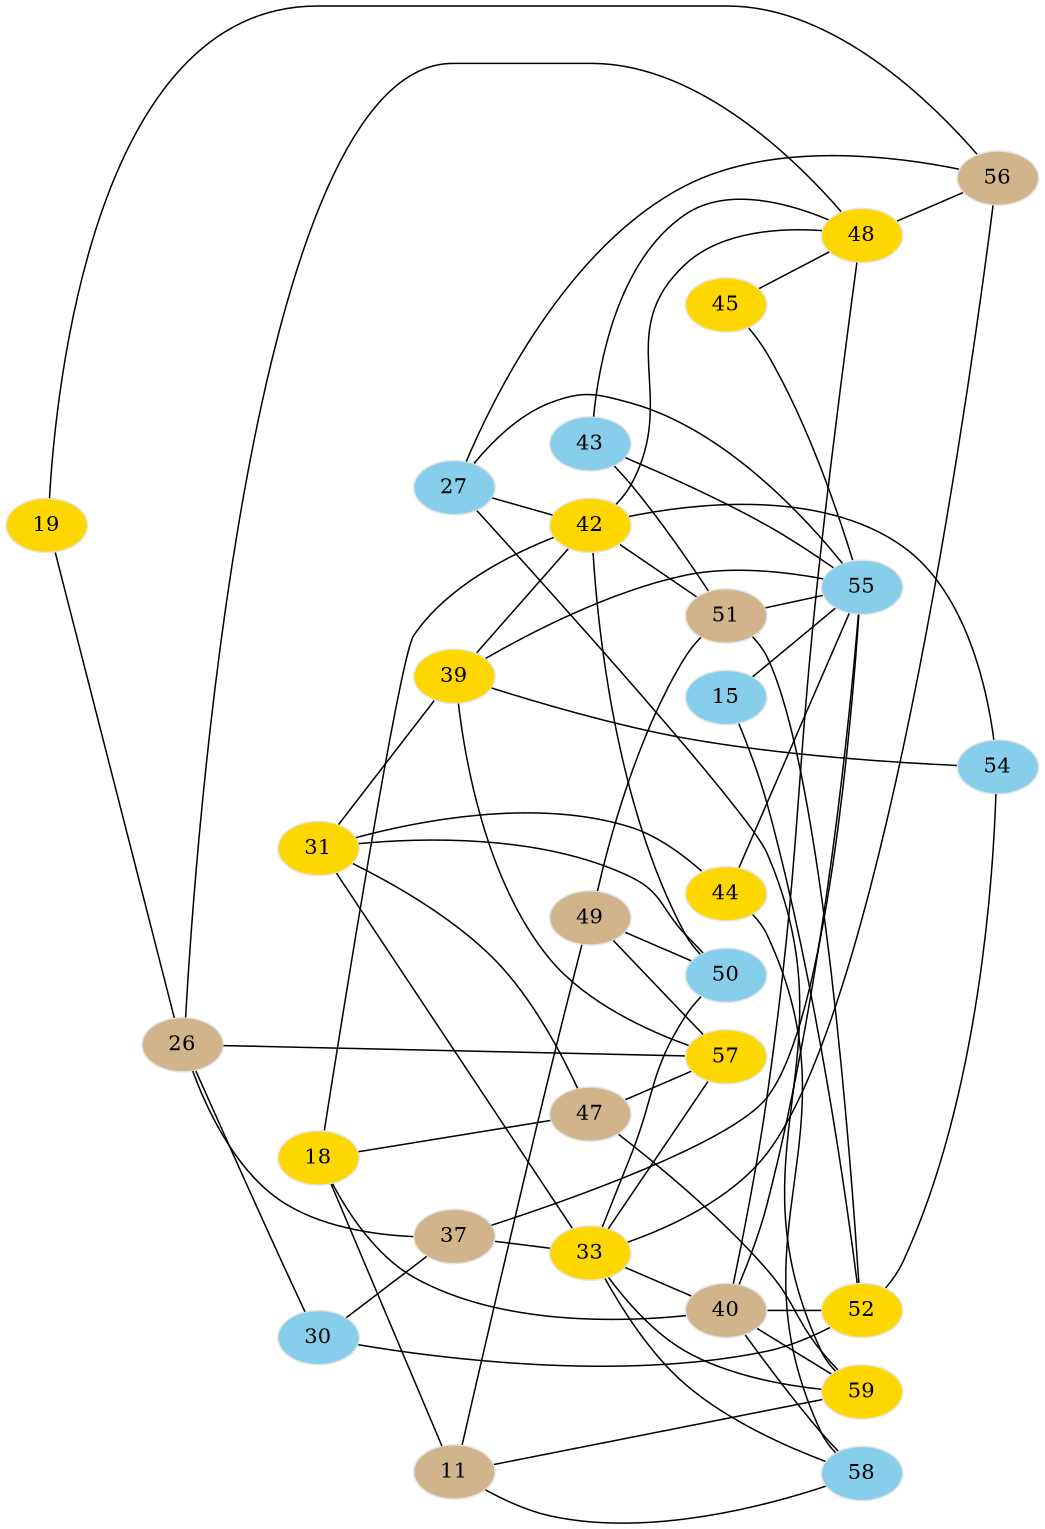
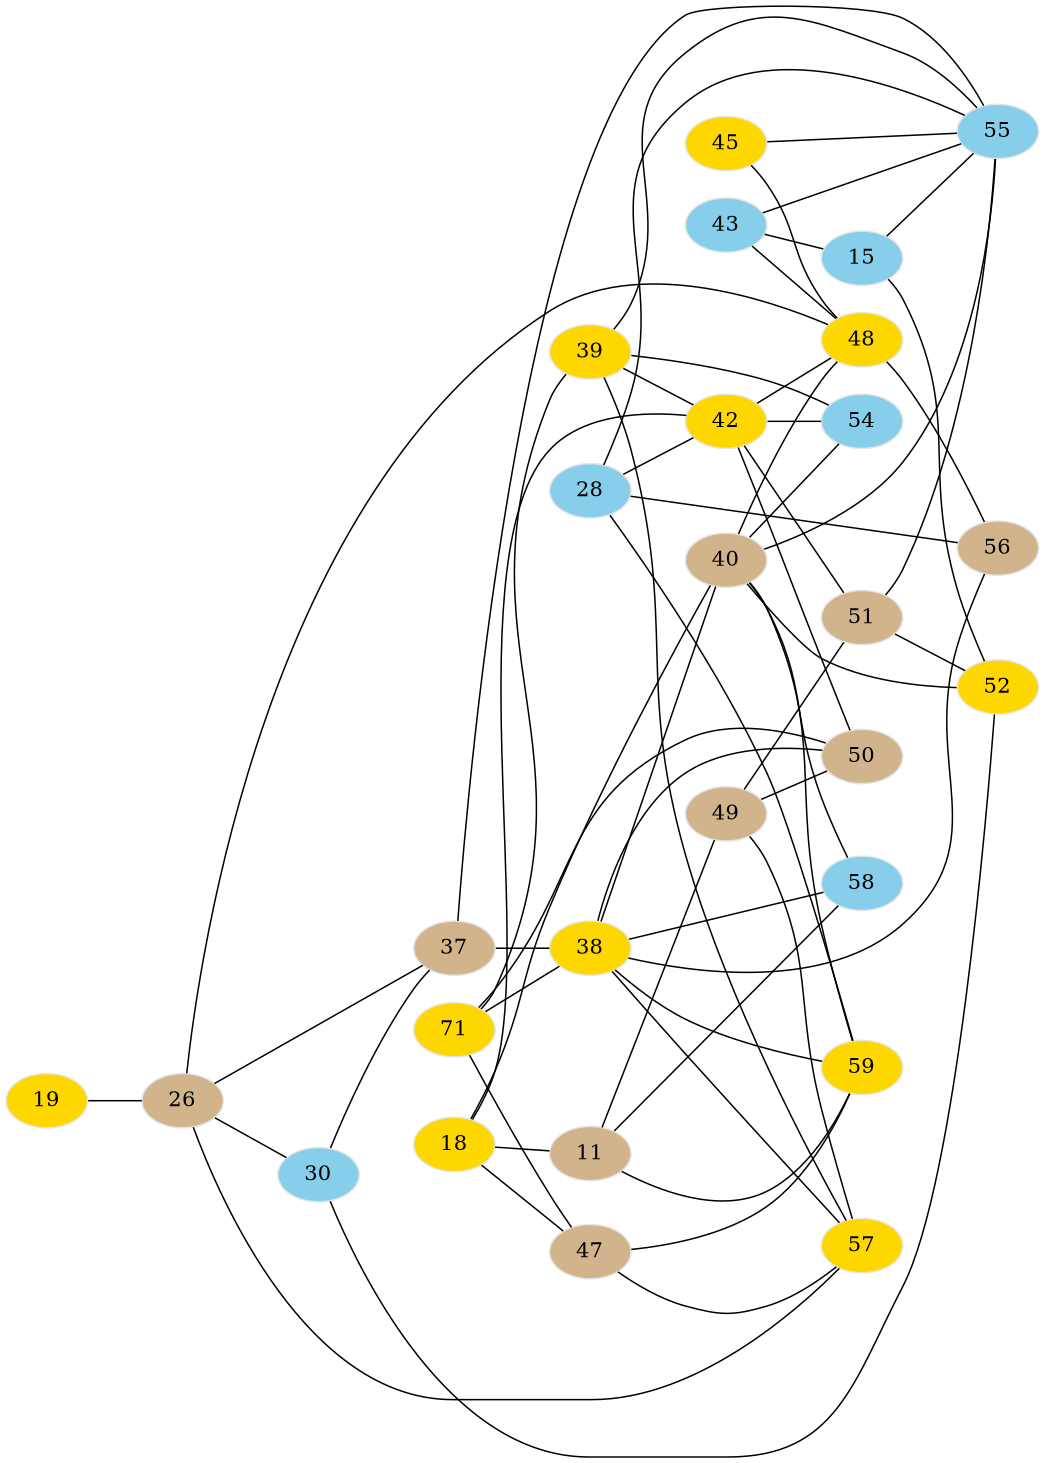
  graph {
    rankdir=LR
    node [color=gray90 fillcolor=gold style=filled]
    37 [fillcolor=tan super="+7"]
    55 [fillcolor=skyblue super="+53"]
-   38 [super="+36" label=33]
+   38 [super="+36"]
    15 [fillcolor=skyblue]
    52 [super="+9"]
    54 [fillcolor=skyblue]
    n7 [fillcolor=tan label=11]
    18
    40 [fillcolor=tan super="+1+8+23"]
    42 [super="+28+35"]
    47 [fillcolor=tan]
    49 [fillcolor=tan]
    58 [fillcolor=skyblue super="+14"]
    59 [super="+12"]
    48 [super="+41"]
-   50 [fillcolor=skyblue super="+4"]
+   50 [fillcolor=tan super="+4"]
    51 [fillcolor=tan super="+2"]
    57 [super="+29"]
    26 [fillcolor=tan super="+17"]
    30 [fillcolor=skyblue]
    19
    56 [fillcolor=tan super="+5+46"]
-   27 [fillcolor=skyblue super="+3"]
-   31 [super="+20"]
+   27 [fillcolor=skyblue super="+3" label=28]
+   31 [super="+20" label=71]
    39 [super="+32"]
-   44
    43 [fillcolor=skyblue]
    45
    37 -- 55
    37 -- 38 [weight=2]
    38 -- 40 [weight=2]
    38 -- 58
    38 -- 59
    38 -- 50 [weight=2]
    38 -- 57
    38 -- 56 [weight=3]
    15 -- 55
    15 -- 52
-   52 -- 54
+   40 -- 54
    n7 -- 49
    n7 -- 58
    n7 -- 59
    18 -- n7
    18 -- 40
    18 -- 42
    18 -- 47
    40 -- 55
    40 -- 52
    40 -- 58 [weight=2]
    40 -- 59 [weight=2]
    40 -- 48
    42 -- 54
    42 -- 48 [weight=2]
    42 -- 50
    42 -- 51
    47 -- 59
    47 -- 57
    49 -- 50
    49 -- 51
    49 -- 57
    48 -- 56
    51 -- 55
    51 -- 52
    26 -- 37 [weight=2]
    26 -- 48
    26 -- 57 [weight=2]
    26 -- 30
    30 -- 37
    30 -- 52 [weight=2]
    19 -- 26 [weight=2]
-   19 -- 56 [weight=2]
    27 -- 55
    27 -- 42 [weight=2]
    27 -- 59
    27 -- 56 [weight=2]
    31 -- 38
    31 -- 47
    31 -- 50 [weight=2]
    31 -- 39
-   31 -- 44
    39 -- 55
    39 -- 54 [weight=2]
    39 -- 42
    39 -- 57
-   44 -- 55
-   44 -- 58 [weight=2]
    43 -- 55
    43 -- 48
-   43 -- 51 [weight=2]
+   43 -- 15 [weight=2]
    45 -- 55 [weight=2]
    45 -- 48 [weight=2]
  }
